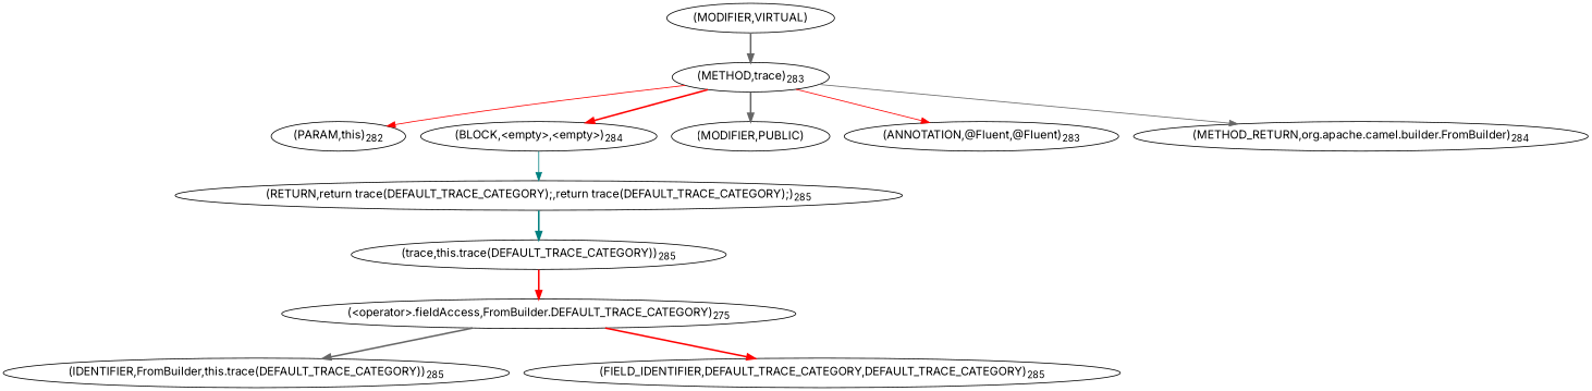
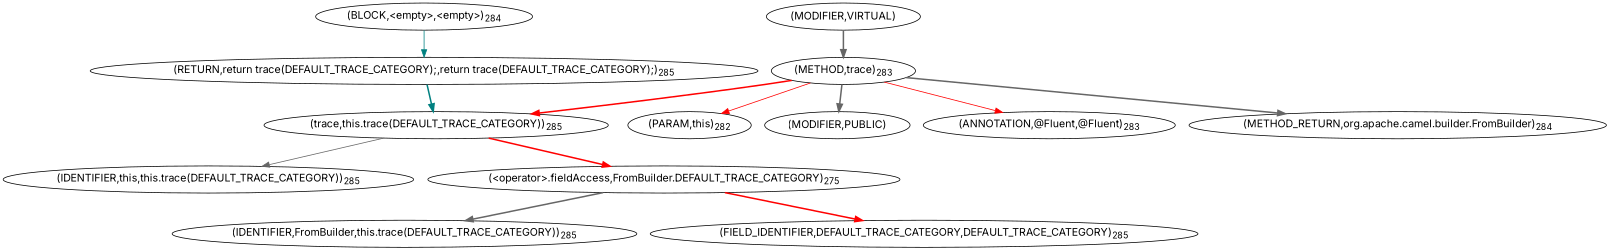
  digraph {
    fontname=Inter
    node [fontname=Inter]
    edge [color=red fontname=Inter style=bold]
    n1 [label=<(METHOD,trace)<SUB>283</SUB>>]
    n2 [label=<(PARAM,this)<SUB>282</SUB>>]
    n3 [label=<(BLOCK,&lt;empty&gt;,&lt;empty&gt;)<SUB>284</SUB>>]
    n4 [label=<(MODIFIER,PUBLIC)>]
    n5 [label=<(ANNOTATION,@Fluent,@Fluent)<SUB>283</SUB>>]
    n6 [label=<(METHOD_RETURN,org.apache.camel.builder.FromBuilder)<SUB>284</SUB>>]
    n7 [label=<(RETURN,return trace(DEFAULT_TRACE_CATEGORY);,return trace(DEFAULT_TRACE_CATEGORY);)<SUB>285</SUB>>]
    n8 [label=<(MODIFIER,VIRTUAL)>]
    n9 [label=<(trace,this.trace(DEFAULT_TRACE_CATEGORY))<SUB>285</SUB>>]
+   n10 [label=<(IDENTIFIER,this,this.trace(DEFAULT_TRACE_CATEGORY))<SUB>285</SUB>>]
    n11 [label=<(&lt;operator&gt;.fieldAccess,FromBuilder.DEFAULT_TRACE_CATEGORY)<SUB>275</SUB>>]
    n12 [label=<(IDENTIFIER,FromBuilder,this.trace(DEFAULT_TRACE_CATEGORY))<SUB>285</SUB>>]
    n13 [label=<(FIELD_IDENTIFIER,DEFAULT_TRACE_CATEGORY,DEFAULT_TRACE_CATEGORY)<SUB>285</SUB>>]
    n1 -> n2 [style=solid]
-   n1 -> n3
+   n1 -> n9
    n1 -> n4 [color=gray40]
    n1 -> n5 [style=solid]
-   n1 -> n6 [color=gray40 style=solid]
+   n1 -> n6 [color=gray40]
    n3 -> n7 [color=teal style=solid]
    n7 -> n9 [color=teal]
    n8 -> n1 [color=gray40]
+   n9 -> n10 [color=gray40 style=solid]
    n9 -> n11
    n11 -> n12 [color=gray40]
    n11 -> n13
  }
